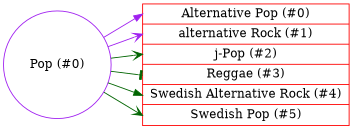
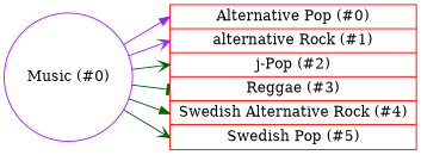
  digraph {
    splines=false
    rankdir=LR
    node [style=filled fillcolor=white]
    edge [color=darkgreen arrowhead=vee]
    n1 [label="<0> Alternative Pop (#0) |<1> alternative Rock (#1) |<2> j-Pop (#2) | <3> Reggae (#3) |<4> Swedish Alternative Rock (#4) |<5> Swedish Pop (#5)" shape=record color=red]
-   "Music (#0)" [shape=circle color=purple label="Pop (#0)"]
+   "Music (#0)" [shape=circle color=purple]
    "Music (#0)" -> n1 [headport=0 color=purple arrowhead=normal]
    "Music (#0)" -> n1 [headport=1 color=purple]
    "Music (#0)" -> n1 [headport=2]
    "Music (#0)" -> n1 [headport=3 arrowhead=tee]
    "Music (#0)" -> n1 [headport=4 arrowhead=normal]
    "Music (#0)" -> n1 [headport=5]
  }
